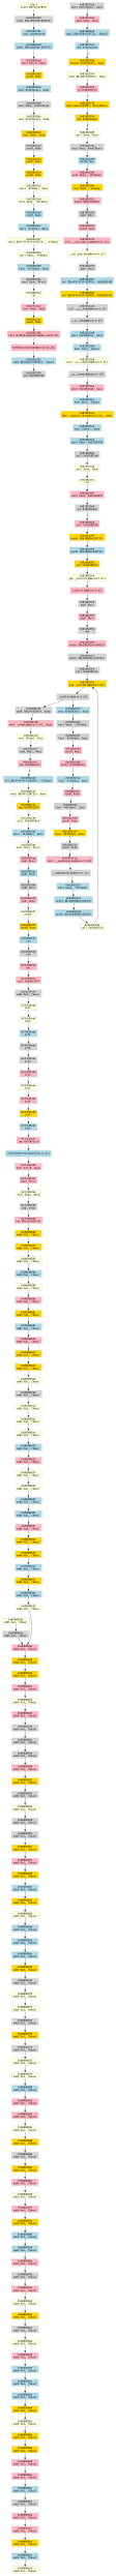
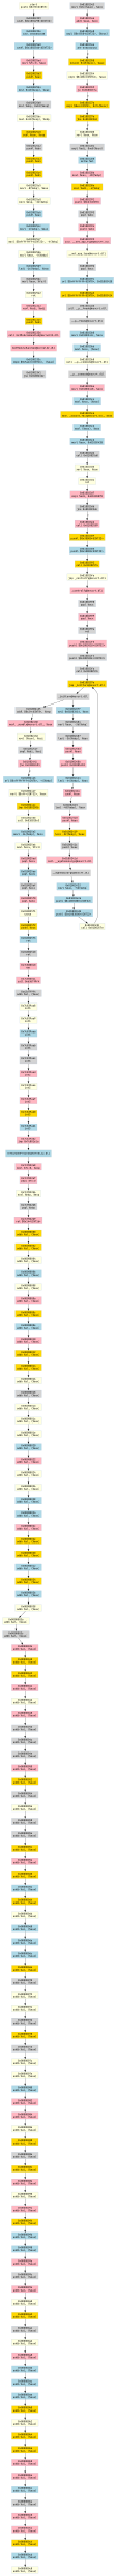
  digraph {
    fontname="JetBrains Mono"
    node [color=lightsteelblue fillcolor=lightpink fontname="JetBrains Mono" shape=rectangle style=filled]
    edge [color="#000000" fontname="JetBrains Mono"]
    n1 [color=lightgrey fillcolor=lightyellow label="start\npushl $0x70<UINT8>"]
    n2 [fillcolor=lightgrey label="0x01002329\npushl $0x1001298<UINT32>"]
    n3 [fillcolor=lightblue label="0x0100232e\ncall 0x010025a8"]
    n4 [fillcolor=lightblue label="0x010025a8\npushl $0x1002566<UINT32>"]
    n5 [label="0x010025ad\nmovl %fs:0, %eax"]
    n6 [fillcolor=gold label="0x010025b3\npushl %eax"]
    n7 [fillcolor=lightblue label="0x010025b4\nmovl 0x10(%esp), %eax"]
    n8 [fillcolor=lightgrey label="0x010025b8\nmovl %ebp, 0x10(%esp)"]
    n9 [fillcolor=lightyellow label="0x010025bc\nleal 0x10(%esp), %ebp"]
    n10 [fillcolor=gold label="0x010025c0\nsubl %eax, %esp"]
    n11 [fillcolor=lightgrey label="0x010025c2\npushl %ebx"]
    n12 [fillcolor=gold label="0x010025c3\npushl %esi"]
    n13 [fillcolor=gold label="0x010025c4\npushl %edi"]
    n14 [fillcolor=lightyellow label="0x010025c5\nmovl -8(%ebp), %eax"]
    n15 [fillcolor=lightyellow label="0x010025c8\nmovl %esp, -24(%ebp)"]
    n16 [fillcolor=lightblue label="0x010025cb\npushl %eax"]
    n17 [fillcolor=lightblue label="0x010025cc\nmovl -4(%ebp), %eax"]
    n18 [fillcolor=lightyellow label="0x010025cf\nmovl $0xffffffff<UINT32>, -4(%ebp)"]
    n19 [fillcolor=lightyellow label="0x010025d6\nmovl %eax, -8(%ebp)"]
    n20 [fillcolor=lightblue label="0x010025d9\nleal -16(%ebp), %eax"]
    n21 [fillcolor=lightgrey label="0x010025dc\nmovl %eax, %fs:0"]
    n22 [fillcolor=lightyellow label="0x010025e2\nret"]
    n23 [label="0x01002333\nxorl %edi, %edi"]
    n24 [fillcolor=gold label="0x01002335\npushl %edi"]
    n25 [label="0x01002336\ncall GetModuleHandleA@kernel32.dll"]
    n26 [color=lightgrey label="GetModuleHandleA@kernel32.dll"]
    n27 [fillcolor=lightblue label="0x0100233c\ncmpw $0x5a4d<UINT16>, (%eax)"]
    n28 [fillcolor=lightgrey label="0x01002341\njne 0x01002362"]
    n29 [fillcolor=lightgrey label="0x01002343\nmovl 0x3c(%eax), %ecx"]
    n30 [label="0x01002346\naddl %eax, %ecx"]
    n31 [fillcolor=lightblue label="0x01002348\ncmpl $0x4550<UINT32>, (%ecx)"]
    n32 [fillcolor=lightblue label="0x0100234e\njne 0x01002362"]
    n33 [fillcolor=gold label="0x01002350\nmovzwl 0x18(%ecx), %eax"]
    n34 [fillcolor=lightyellow label="0x01002354\ncmpl $0x10b<UINT32>, %eax"]
    n35 [label="0x01002359\nje 0x0100237a"]
    n36 [fillcolor=gold label="0x0100237a\ncmpl $0xe<UINT8>, 0x74(%ecx)"]
    n37 [fillcolor=gold label="0x0100237e\njbe 0x01002362"]
    n38 [fillcolor=lightyellow label="0x01002380\nxorl %eax, %eax"]
    n39 [fillcolor=lightgrey label="0x01002382\ncmpl %edi, 0xe8(%ecx)"]
    n40 [fillcolor=lightblue label="0x01002388\nsetne %al"]
    n41 [label="0x0100238b\nmovl %eax, -28(%ebp)"]
    n42 [fillcolor=gold label="0x0100238e\nmovl %edi, -4(%ebp)"]
    n43 [label="0x01002391\npushl $0x2<UINT8>"]
    n44 [fillcolor=lightgrey label="0x01002393\npopl %ebx"]
    n45 [label="0x01002394\npushl %ebx"]
    n46 [label="0x01002395\ncall __set_app_type@msvcrt.dll"]
    n47 [color=lightgrey fillcolor=lightyellow label="__set_app_type@msvcrt.dll"]
    n48 [fillcolor=lightgrey label="0x0100239b\npopl %ecx"]
    n49 [fillcolor=lightblue label="0x0100239c\norl $0xffffffff<UINT8>, 0x01003420"]
    n50 [fillcolor=gold label="0x010023a3\norl $0xffffffff<UINT8>, 0x01003424"]
    n51 [fillcolor=lightgrey label="0x010023aa\ncall __p__fmode@msvcrt.dll"]
    n52 [color=lightgrey fillcolor=lightgrey label="__p__fmode@msvcrt.dll"]
    n53 [fillcolor=lightblue label="0x010023b0\nmovl 0x0100341c, %ecx"]
    n54 [fillcolor=lightblue label="0x010023b6\nmovl %ecx, (%eax)"]
    n55 [fillcolor=lightyellow label="0x010023b8\ncall __p__commode@msvcrt.dll"]
    n56 [color=lightgrey fillcolor=lightgrey label="__p__commode@msvcrt.dll"]
    n57 [label="0x010023be\nmovl 0x01003418, %ecx"]
    n58 [fillcolor=lightblue label="0x010023c4\nmovl %ecx, (%eax)"]
    n59 [fillcolor=gold label="0x010023c6\nmovl _adjust_fdiv@msvcrt.dll, %eax"]
    n60 [fillcolor=lightblue label="0x010023cb\nmovl (%eax), %eax"]
    n61 [fillcolor=lightblue label="0x010023cd\nmovl %eax, 0x01003428"]
    n62 [fillcolor=lightgrey label="0x010023d2\ncall 0x010025a0"]
    n63 [fillcolor=lightyellow label="0x010025a0\nxorl %eax, %eax"]
    n64 [fillcolor=lightyellow label="0x010025a2\nret"]
    n65 [label="0x010023d7\ncmpl %edi, 0x010030f0"]
    n66 [fillcolor=lightgrey label="0x010023dd\njne 0x010023eb"]
    n67 [label="0x010023eb\ncall 0x01002589"]
    n68 [fillcolor=gold label="0x01002589\npushl $0x30000<UINT32>"]
    n69 [fillcolor=lightblue label="0x0100258e\npushl $0x10000<UINT32>"]
    n70 [fillcolor=gold label="0x01002593\ncall 0x010025fa"]
    n71 [fillcolor=lightyellow label="0x010025fa\njmp _controlfp@msvcrt.dll"]
    n72 [color=lightgrey label="_controlfp@msvcrt.dll"]
    n73 [fillcolor=lightgrey label="0x01002598\npopl %ecx"]
    n74 [label="0x01002599\npopl %ecx"]
    n75 [fillcolor=lightgrey label="0x0100259a\nret"]
    n76 [color=lightgrey label="0x010023f0\npushl $0x1003010<UINT32>"]
    n77 [fillcolor=lightgrey label="0x010023f5\npushl $0x100300c<UINT32>"]
    n78 [fillcolor=lightgrey label="0x010023fa\ncall 0x0100257e"]
    n79 [fillcolor=gold label="0x0100257e\njmp _initterm@msvcrt.dll"]
    n80 [color=lightgrey fillcolor=lightgrey label="_initterm@msvcrt.dll"]
    n81 [fillcolor=lightblue label="0x010023ff\nmovl 0x01003414, %eax"]
    n82 [fillcolor=lightgrey label="0x01002435\naddl $0x24<UINT8>, %esp"]
    n83 [fillcolor=lightgrey label="0x01002404\nmovl %eax, -36(%ebp)"]
    n84 [label="0x01002438\nmovl _wcmdln@msvcrt.dll, %eax"]
    n85 [fillcolor=lightgrey label="0x01002407\nleal -36(%ebp), %eax"]
    n86 [label="0x0100240a\npushl %eax"]
    n87 [label="0x0100240b\npushl 0x01003410"]
    n88 [fillcolor=lightblue label="0x01002411\nleal -44(%ebp), %eax"]
    n89 [label="0x01002414\npushl %eax"]
    n90 [fillcolor=lightgrey label="0x01002415\nleal -48(%ebp), %eax"]
    n91 [label="0x01002418\npushl %eax"]
    n92 [fillcolor=gold label="0x01002419\nleal -52(%ebp), %eax"]
    n93 [fillcolor=lightgrey label="0x0100241c\npushl %eax"]
    n94 [label="0x0100241d\ncall __wgetmainargs@msvcrt.dll"]
    n95 [color=lightgrey fillcolor=lightgrey label="__wgetmainargs@msvcrt.dll"]
    n96 [fillcolor=lightblue label="0x01002423\nmovl %eax, -56(%ebp)"]
    n97 [fillcolor=lightblue label="0x01002426\npushl $0x1003008<UINT32>"]
    n98 [fillcolor=lightblue label="0x0100242b\npushl $0x1003000<UINT32>"]
    n99 [fillcolor=lightyellow label="0x01002430\ncall 0x0100257e"]
    n100 [fillcolor=lightyellow label="0x0100243d\nmovl (%eax), %esi"]
    n101 [fillcolor=lightgrey label="0x0100243f\ncmpl %edi, %esi"]
    n102 [label="0x01002441\njne 0x01002451"]
    n103 [fillcolor=lightblue label="0x01002443\norl $0xffffffff<UINT8>, -4(%ebp)"]
    n104 [fillcolor=lightyellow label="0x01002447\nmovl $0xff<UINT32>, %eax"]
    n105 [fillcolor=gold label="0x0100244c\njmp 0x0100250b"]
    n106 [fillcolor=lightyellow label="0x0100250b\ncall 0x010025e3"]
    n107 [fillcolor=lightblue label="0x010025e3\nmovl -16(%ebp), %ecx"]
    n108 [fillcolor=lightyellow label="0x010025e6\nmovl %ecx, %fs:0"]
    n109 [label="0x010025ed\npopl %ecx"]
    n110 [fillcolor=lightblue label="0x010025ee\npopl %edi"]
    n111 [fillcolor=lightgrey label="0x010025ef\npopl %esi"]
    n112 [label="0x010025f0\npopl %ebx"]
    n113 [fillcolor=lightyellow label="0x010025f1\nleave "]
    n114 [fillcolor=gold label="0x010025f2\npushl %ecx"]
    n115 [fillcolor=lightblue label="0x010025f3\nret"]
    n116 [fillcolor=lightgrey label="0x01002510\nret"]
    n117 [label="0x7c8000c0\nnop "]
    n118 [label="0x7c8000c1\ncall 0x63d7f9f4"]
    n119 [fillcolor=lightgrey label="0x63d7f9f4\naddb %al, (%eax)"]
    n120 [fillcolor=lightyellow label="0x7c839aa8\nint3 "]
    n121 [fillcolor=lightyellow label="0x7c839aa9\nint3 "]
    n122 [fillcolor=lightblue label="0x7c839aaa\nint3 "]
    n123 [fillcolor=lightgrey label="0x7c839aab\nint3 "]
    n124 [fillcolor=lightgrey label="0x7c839aac\nint3 "]
    n125 [label="0x7c839aad\nint3 "]
    n126 [fillcolor=lightyellow label="0x7c839aae\nint3 "]
    n127 [label="0x7c839aaf\nint3 "]
    n128 [fillcolor=gold label="0x7c839ab0\nint3 "]
    n129 [fillcolor=lightblue label="0x7c839ab1\nint3 "]
    n130 [label="0x7c839ab2\njmp 0x7c801e1a"]
    n131 [color=lightgrey fillcolor=lightblue label="TerminateProcess@kernel32.dll"]
    n132 [label="0x7c9032a8\nmovl %fs:0, %esp"]
    n133 [label="0x7c9032af\npopl %fs:0"]
    n134 [fillcolor=lightyellow label="0x7c9032b6\nmovl %ebp, %esp"]
    n135 [fillcolor=lightgrey label="0x7c9032b8\npopl %ebp"]
    n136 [label="0x7c9032b9\nret $0x14<UINT16>"]
    n137 [fillcolor=gold label="0x00000000\naddb %al, (%eax)"]
    n138 [fillcolor=gold label="0x00000002\naddb %al, (%eax)"]
    n139 [fillcolor=lightyellow label="0x00000004\naddb %al, (%eax)"]
    n140 [fillcolor=lightblue label="0x00000006\naddb %al, (%eax)"]
    n141 [fillcolor=lightyellow label="0x00000008\naddb %al, (%eax)"]
    n142 [label="0x0000000a\naddb %al, (%eax)"]
    n143 [fillcolor=gold label="0x0000000c\naddb %al, (%eax)"]
    n144 [fillcolor=lightblue label="0x0000000e\naddb %al, (%eax)"]
    n145 [label="0x00000010\naddb %al, (%eax)"]
    n146 [fillcolor=gold label="0x00000012\naddb %al, (%eax)"]
    n147 [fillcolor=gold label="0x00000014\naddb %al, (%eax)"]
    n148 [fillcolor=lightyellow label="0x00000016\naddb %al, (%eax)"]
    n149 [fillcolor=lightgrey label="0x00000018\naddb %al, (%eax)"]
    n150 [fillcolor=lightyellow label="0x0000001a\naddb %al, (%eax)"]
    n151 [fillcolor=lightyellow label="0x0000001c\naddb %al, (%eax)"]
    n152 [fillcolor=lightyellow label="0x0000001e\naddb %al, (%eax)"]
    n153 [fillcolor=lightblue label="0x00000020\naddb %al, (%eax)"]
    n154 [label="0x00000022\naddb %al, (%eax)"]
    n155 [fillcolor=lightyellow label="0x00000024\naddb %al, (%eax)"]
    n156 [fillcolor=lightyellow label="0x00000026\naddb %al, (%eax)"]
    n157 [fillcolor=lightblue label="0x00000028\naddb %al, (%eax)"]
    n158 [fillcolor=lightblue label="0x0000002a\naddb %al, (%eax)"]
    n159 [label="0x0000002c\naddb %al, (%eax)"]
    n160 [fillcolor=gold label="0x0000002e\naddb %al, (%eax)"]
    n161 [fillcolor=gold label="0x00000030\naddb %al, (%eax)"]
    n162 [fillcolor=lightblue label="0x00000032\naddb %al, (%eax)"]
    n163 [fillcolor=gold label="0x00000034\naddb %al, (%eax)"]
    n164 [fillcolor=lightblue label="0x00000036\naddb %al, (%eax)"]
    n165 [fillcolor=lightyellow label="0x00000038\naddb %al, (%eax)"]
    n166 [fillcolor=lightyellow label="0x0000003a\naddb %al, (%eax)"]
    n167 [fillcolor=lightgrey label="0x0000003c\naddb %al, (%eax)"]
    n168 [label="0x0000003e\naddb %al, (%eax)"]
    n169 [fillcolor=gold label="0x00000040\naddb %al, (%eax)"]
    n170 [fillcolor=gold label="0x00000042\naddb %al, (%eax)"]
    n171 [label="0x00000044\naddb %al, (%eax)"]
    n172 [fillcolor=lightyellow label="0x00000046\naddb %al, (%eax)"]
    n173 [label="0x00000048\naddb %al, (%eax)"]
    n174 [fillcolor=lightgrey label="0x0000004a\naddb %al, (%eax)"]
    n175 [fillcolor=lightgrey label="0x0000004c\naddb %al, (%eax)"]
    n176 [fillcolor=lightgrey label="0x0000004e\naddb %al, (%eax)"]
    n177 [label="0x00000050\naddb %al, (%eax)"]
    n178 [fillcolor=gold label="0x00000052\naddb %al, (%eax)"]
    n179 [fillcolor=lightgrey label="0x00000054\naddb %al, (%eax)"]
    n180 [fillcolor=lightyellow label="0x00000056\naddb %al, (%eax)"]
    n181 [fillcolor=lightgrey label="0x00000058\naddb %al, (%eax)"]
    n182 [fillcolor=lightgrey label="0x0000005a\naddb %al, (%eax)"]
    n183 [fillcolor=gold label="0x0000005c\naddb %al, (%eax)"]
    n184 [label="0x0000005e\naddb %al, (%eax)"]
    n185 [fillcolor=gold label="0x00000060\naddb %al, (%eax)"]
    n186 [fillcolor=lightblue label="0x00000062\naddb %al, (%eax)"]
    n187 [fillcolor=gold label="0x00000064\naddb %al, (%eax)"]
    n188 [fillcolor=lightyellow label="0x00000066\naddb %al, (%eax)"]
    n189 [fillcolor=lightblue label="0x00000068\naddb %al, (%eax)"]
    n190 [fillcolor=lightblue label="0x0000006a\naddb %al, (%eax)"]
    n191 [fillcolor=lightblue label="0x0000006c\naddb %al, (%eax)"]
    n192 [fillcolor=gold label="0x0000006e\naddb %al, (%eax)"]
    n193 [fillcolor=lightgrey label="0x00000070\naddb %al, (%eax)"]
    n194 [fillcolor=lightyellow label="0x00000072\naddb %al, (%eax)"]
    n195 [fillcolor=lightyellow label="0x00000074\naddb %al, (%eax)"]
    n196 [fillcolor=lightgrey label="0x00000076\naddb %al, (%eax)"]
    n197 [fillcolor=gold label="0x00000078\naddb %al, (%eax)"]
    n198 [fillcolor=lightgrey label="0x0000007a\naddb %al, (%eax)"]
    n199 [fillcolor=lightyellow label="0x0000007c\naddb %al, (%eax)"]
    n200 [fillcolor=lightyellow label="0x0000007e\naddb %al, (%eax)"]
    n201 [fillcolor=lightblue label="0x00000080\naddb %al, (%eax)"]
    n202 [label="0x00000082\naddb %al, (%eax)"]
    n203 [label="0x00000084\naddb %al, (%eax)"]
    n204 [fillcolor=lightyellow label="0x00000086\naddb %al, (%eax)"]
    n205 [fillcolor=gold label="0x00000088\naddb %al, (%eax)"]
    n206 [fillcolor=lightgrey label="0x0000008a\naddb %al, (%eax)"]
    n207 [fillcolor=gold label="0x0000008c\naddb %al, (%eax)"]
    n208 [label="0x0000008e\naddb %al, (%eax)"]
    n209 [fillcolor=lightyellow label="0x00000090\naddb %al, (%eax)"]
    n210 [label="0x00000092\naddb %al, (%eax)"]
    n211 [fillcolor=gold label="0x00000094\naddb %al, (%eax)"]
    n212 [fillcolor=lightblue label="0x00000096\naddb %al, (%eax)"]
    n213 [fillcolor=lightblue label="0x00000098\naddb %al, (%eax)"]
    n214 [label="0x0000009a\naddb %al, (%eax)"]
    n215 [fillcolor=lightgrey label="0x0000009c\naddb %al, (%eax)"]
    n216 [label="0x0000009e\naddb %al, (%eax)"]
    n217 [fillcolor=lightyellow label="0x000000a0\naddb %al, (%eax)"]
    n218 [fillcolor=gold label="0x000000a2\naddb %al, (%eax)"]
    n219 [fillcolor=lightgrey label="0x000000a4\naddb %al, (%eax)"]
    n220 [fillcolor=lightyellow label="0x000000a6\naddb %al, (%eax)"]
    n221 [label="0x000000a8\naddb %al, (%eax)"]
    n222 [fillcolor=lightblue label="0x000000aa\naddb %al, (%eax)"]
    n223 [fillcolor=lightblue label="0x000000ac\naddb %al, (%eax)"]
    n224 [fillcolor=lightblue label="0x000000ae\naddb %al, (%eax)"]
    n225 [fillcolor=gold label="0x000000b0\naddb %al, (%eax)"]
    n226 [fillcolor=lightyellow label="0x000000b2\naddb %al, (%eax)"]
    n227 [fillcolor=gold label="0x000000b4\naddb %al, (%eax)"]
    n228 [fillcolor=gold label="0x000000b6\naddb %al, (%eax)"]
    n229 [label="0x200000b8\naddb %al, (%eax)"]
    n230 [label="0x000000ba\naddb %al, (%eax)"]
    n231 [fillcolor=lightblue label="0x000000bc\naddb %al, (%eax)"]
    n232 [fillcolor=lightgrey label="0x000000be\naddb %al, (%eax)"]
    n233 [label="0x000000c0\naddb %al, (%eax)"]
    n234 [label="0x000000c2\naddb %al, (%eax)"]
    n235 [fillcolor=gold label="0x000000c4\naddb %al, (%eax)"]
    n236 [fillcolor=lightblue label="0x000000c6\naddb %al, (%eax)"]
    n237 [fillcolor=lightyellow label="0x000000c8\naddb %al, (%eax)"]
    n1 -> n2
    n2 -> n3
    n3 -> n4
    n4 -> n5
    n5 -> n6
    n6 -> n7
    n7 -> n8
    n8 -> n9
    n9 -> n10
    n10 -> n11
    n11 -> n12
    n12 -> n13
    n13 -> n14
    n14 -> n15
    n15 -> n16
    n16 -> n17
    n17 -> n18
    n18 -> n19
    n19 -> n20
    n20 -> n21
    n21 -> n22
    n22 -> n23
    n23 -> n24
    n24 -> n25
    n25 -> n26
    n26 -> n27
    n27 -> n28
    n29 -> n30
    n30 -> n31
    n31 -> n32
    n32 -> n33 [label=F]
    n33 -> n34
    n34 -> n35
    n35 -> n36 [label=T]
    n36 -> n37
    n37 -> n38 [label=F]
    n38 -> n39
    n39 -> n40
    n40 -> n41
    n41 -> n42
    n42 -> n43
    n43 -> n44
    n44 -> n45
    n45 -> n46
    n46 -> n47
    n47 -> n48
    n48 -> n49
    n49 -> n50
    n50 -> n51
    n51 -> n52
    n52 -> n53
    n53 -> n54
    n54 -> n55
    n55 -> n56
    n56 -> n57
    n57 -> n58
    n58 -> n59
    n59 -> n60
    n60 -> n61
    n61 -> n62
    n62 -> n63
    n63 -> n64
    n64 -> n65
    n65 -> n66
    n66 -> n67 [label=T]
    n67 -> n68
    n68 -> n69
    n69 -> n70
    n70 -> n71
    n71 -> n72
    n72 -> n73
    n73 -> n74
    n74 -> n75
    n75 -> n76
    n76 -> n77
    n77 -> n78
    n78 -> n79
    n79 -> n80
    n80 -> n81
    n80 -> n82
    n81 -> n83
    n82 -> n84
    n83 -> n85
    n84 -> n100
    n85 -> n86
    n86 -> n87
    n87 -> n88
    n88 -> n89
    n89 -> n90
    n90 -> n91
    n91 -> n92
    n92 -> n93
    n93 -> n94
    n94 -> n95
    n95 -> n96
    n96 -> n97
    n97 -> n98
    n98 -> n99
    n99 -> n79
    n100 -> n101
    n101 -> n102
    n102 -> n103 [label=F]
    n103 -> n104
    n104 -> n105
    n105 -> n106
    n106 -> n107
    n107 -> n108
    n108 -> n109
    n109 -> n110
    n110 -> n111
    n111 -> n112
    n112 -> n113
    n113 -> n114
    n114 -> n115
    n115 -> n116
    n116 -> n117
    n117 -> n118
    n118 -> n119
    n119 -> n120
    n120 -> n121
    n121 -> n122
    n122 -> n123
    n123 -> n124
    n124 -> n125
    n125 -> n126
    n126 -> n127
    n127 -> n128
    n128 -> n129
    n129 -> n130
    n130 -> n131
    n131 -> n132
    n132 -> n133
    n133 -> n134
    n134 -> n135
    n135 -> n136
    n136 -> n137
    n137 -> n138
    n138 -> n139
    n139 -> n140
    n140 -> n141
    n141 -> n142
    n142 -> n143
    n143 -> n144
    n144 -> n145
    n145 -> n146
    n146 -> n147
    n147 -> n148
    n148 -> n149
    n149 -> n150
    n150 -> n151
    n151 -> n152
    n152 -> n153
    n153 -> n154
    n154 -> n155
    n155 -> n156
    n156 -> n157
    n157 -> n158
    n158 -> n159
    n159 -> n160
    n160 -> n161
    n161 -> n162
    n162 -> n163
    n163 -> n164
    n164 -> n165
-   n165 -> n168
+   n165 -> n166
    n166 -> n167
    n167 -> n168
    n168 -> n169
    n169 -> n170
    n170 -> n171
    n171 -> n172
    n172 -> n173
    n173 -> n174
    n174 -> n175
    n175 -> n176
    n176 -> n177
    n177 -> n178
    n178 -> n179
    n179 -> n180
    n180 -> n181
    n181 -> n182
    n182 -> n183
    n183 -> n184
    n184 -> n185
    n185 -> n186
    n186 -> n187
    n187 -> n188
    n188 -> n189
    n189 -> n190
    n190 -> n191
    n191 -> n192
    n192 -> n193
    n193 -> n194
    n194 -> n195
    n195 -> n196
    n196 -> n197
    n197 -> n198
    n198 -> n199
    n199 -> n200
    n200 -> n201
    n201 -> n202
    n202 -> n203
    n203 -> n204
    n204 -> n205
    n205 -> n206
    n206 -> n207
    n207 -> n208
    n208 -> n209
    n209 -> n210
    n210 -> n211
    n211 -> n212
    n212 -> n213
    n213 -> n214
    n214 -> n215
    n215 -> n216
    n216 -> n217
    n217 -> n218
    n218 -> n219
    n219 -> n220
    n220 -> n221
    n221 -> n222
    n222 -> n223
    n223 -> n224
    n224 -> n225
    n225 -> n226
    n226 -> n227
    n227 -> n228
    n228 -> n229
    n229 -> n230
    n230 -> n231
    n231 -> n232
    n232 -> n233
    n233 -> n234
    n234 -> n235
    n235 -> n236
    n236 -> n237
  }
